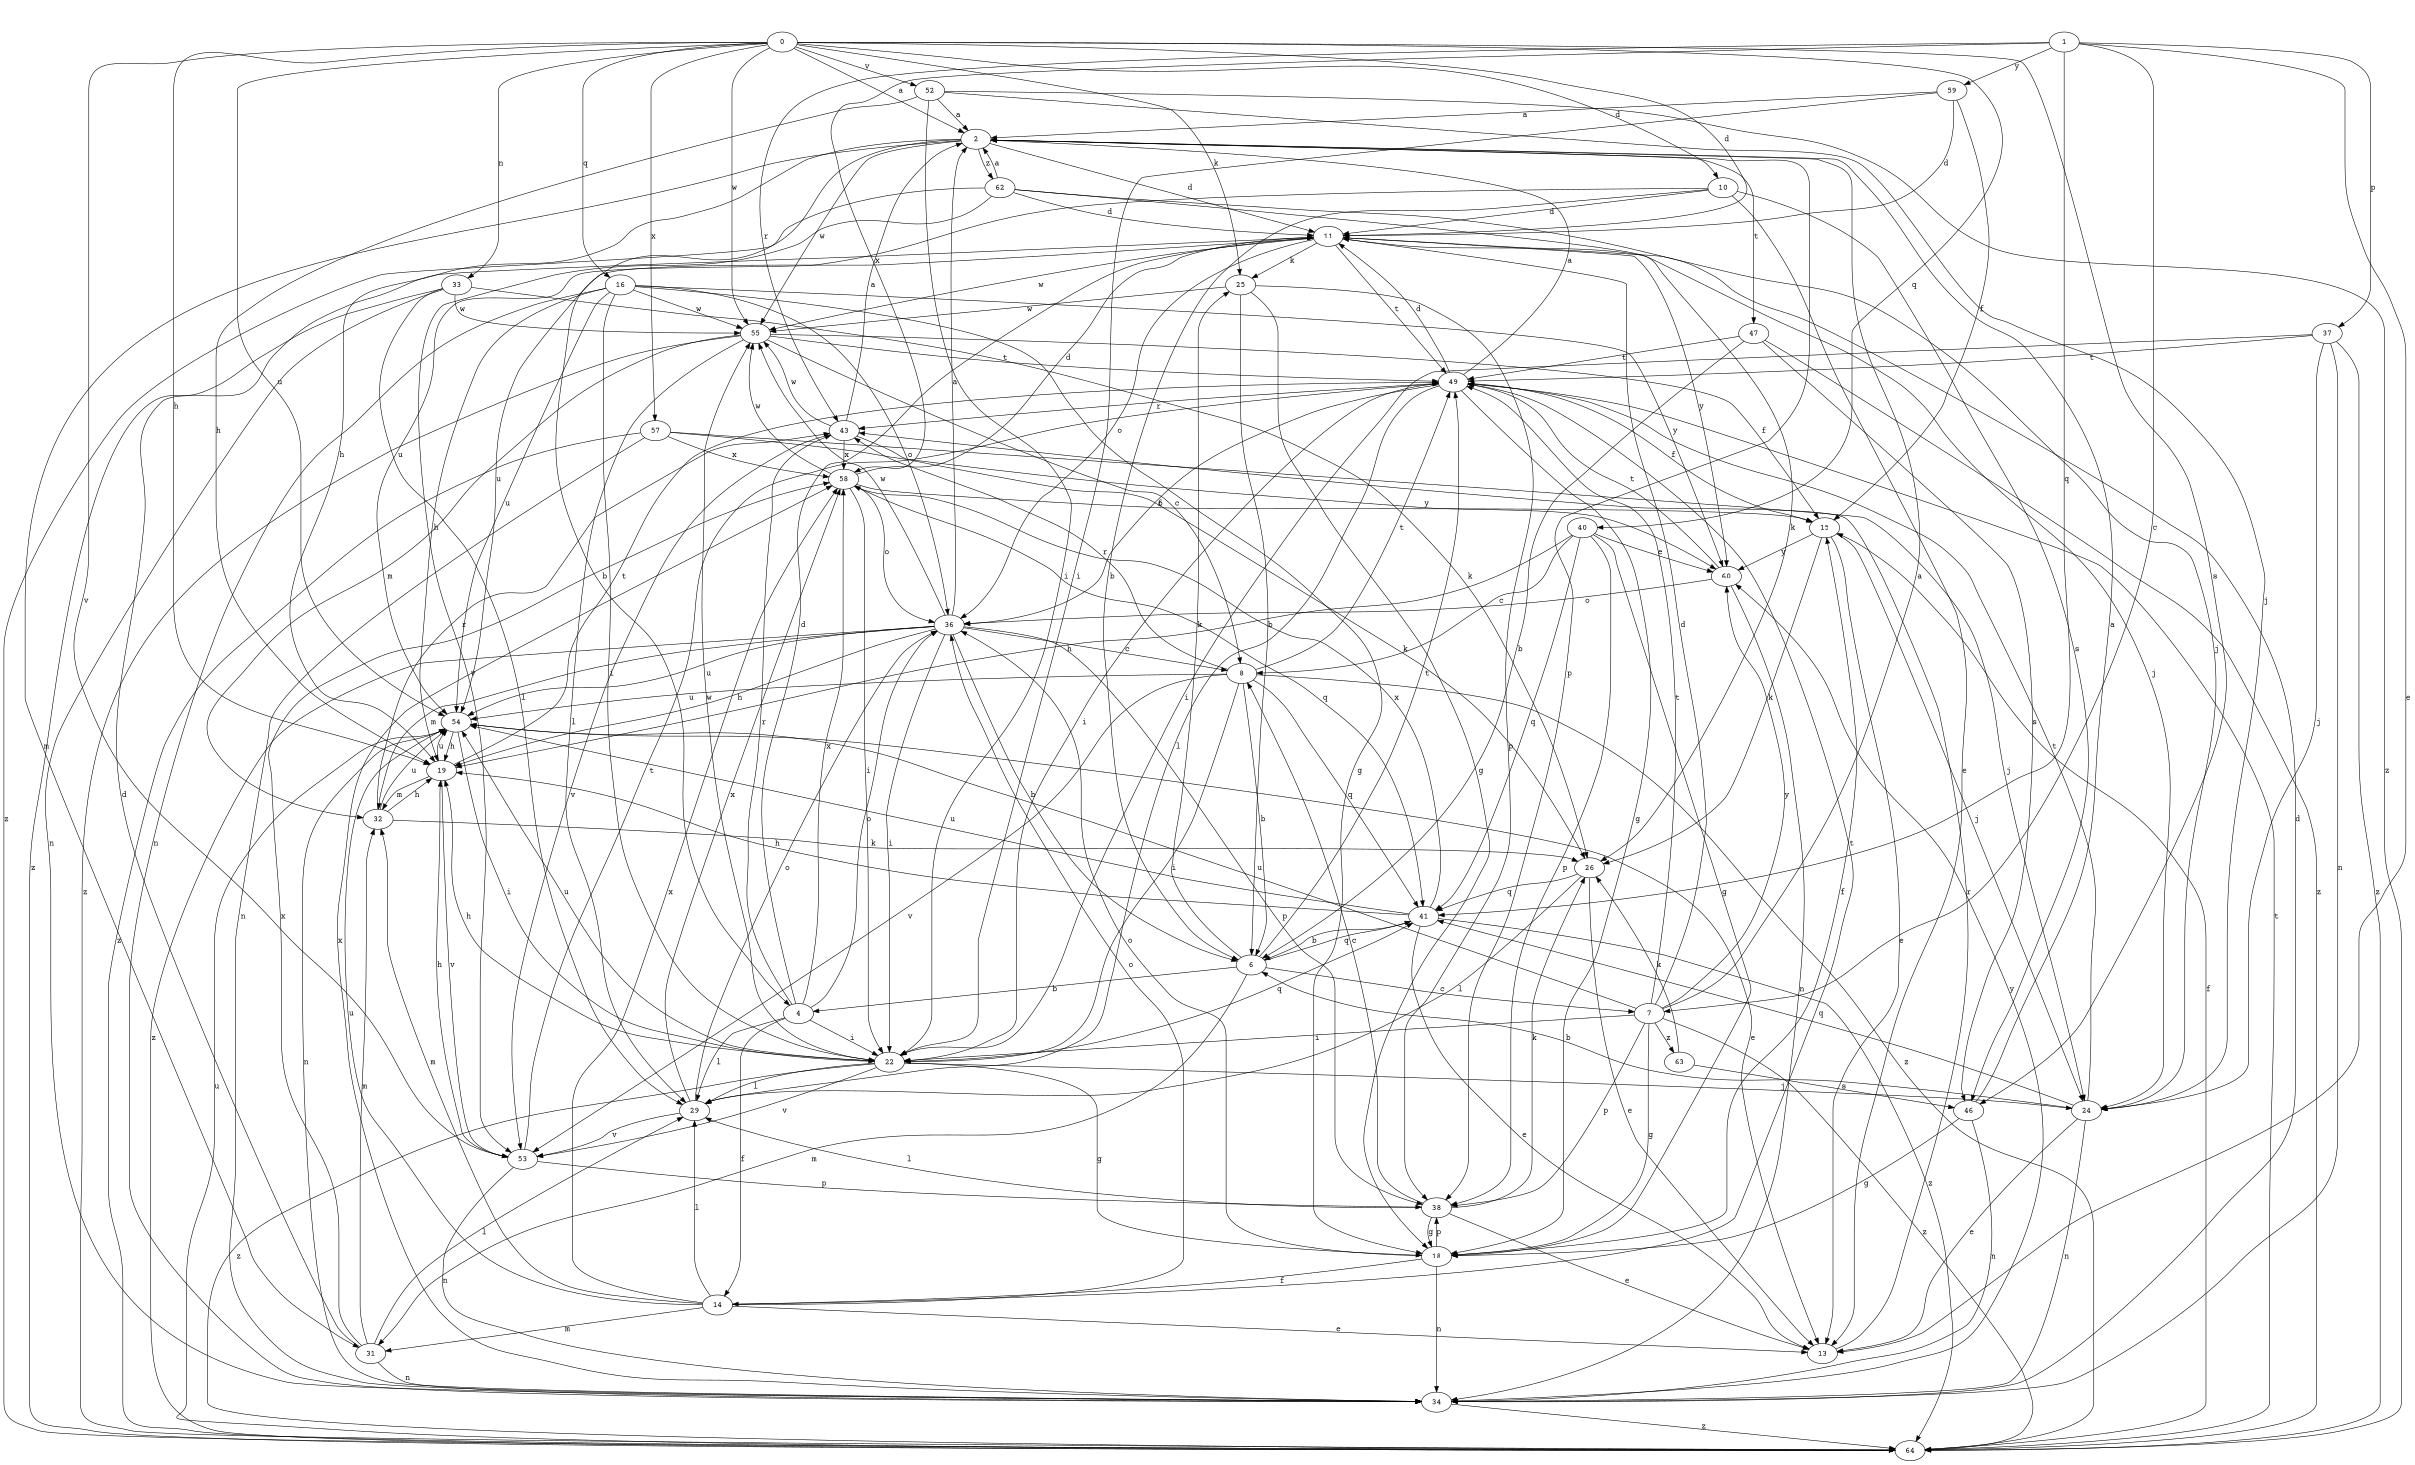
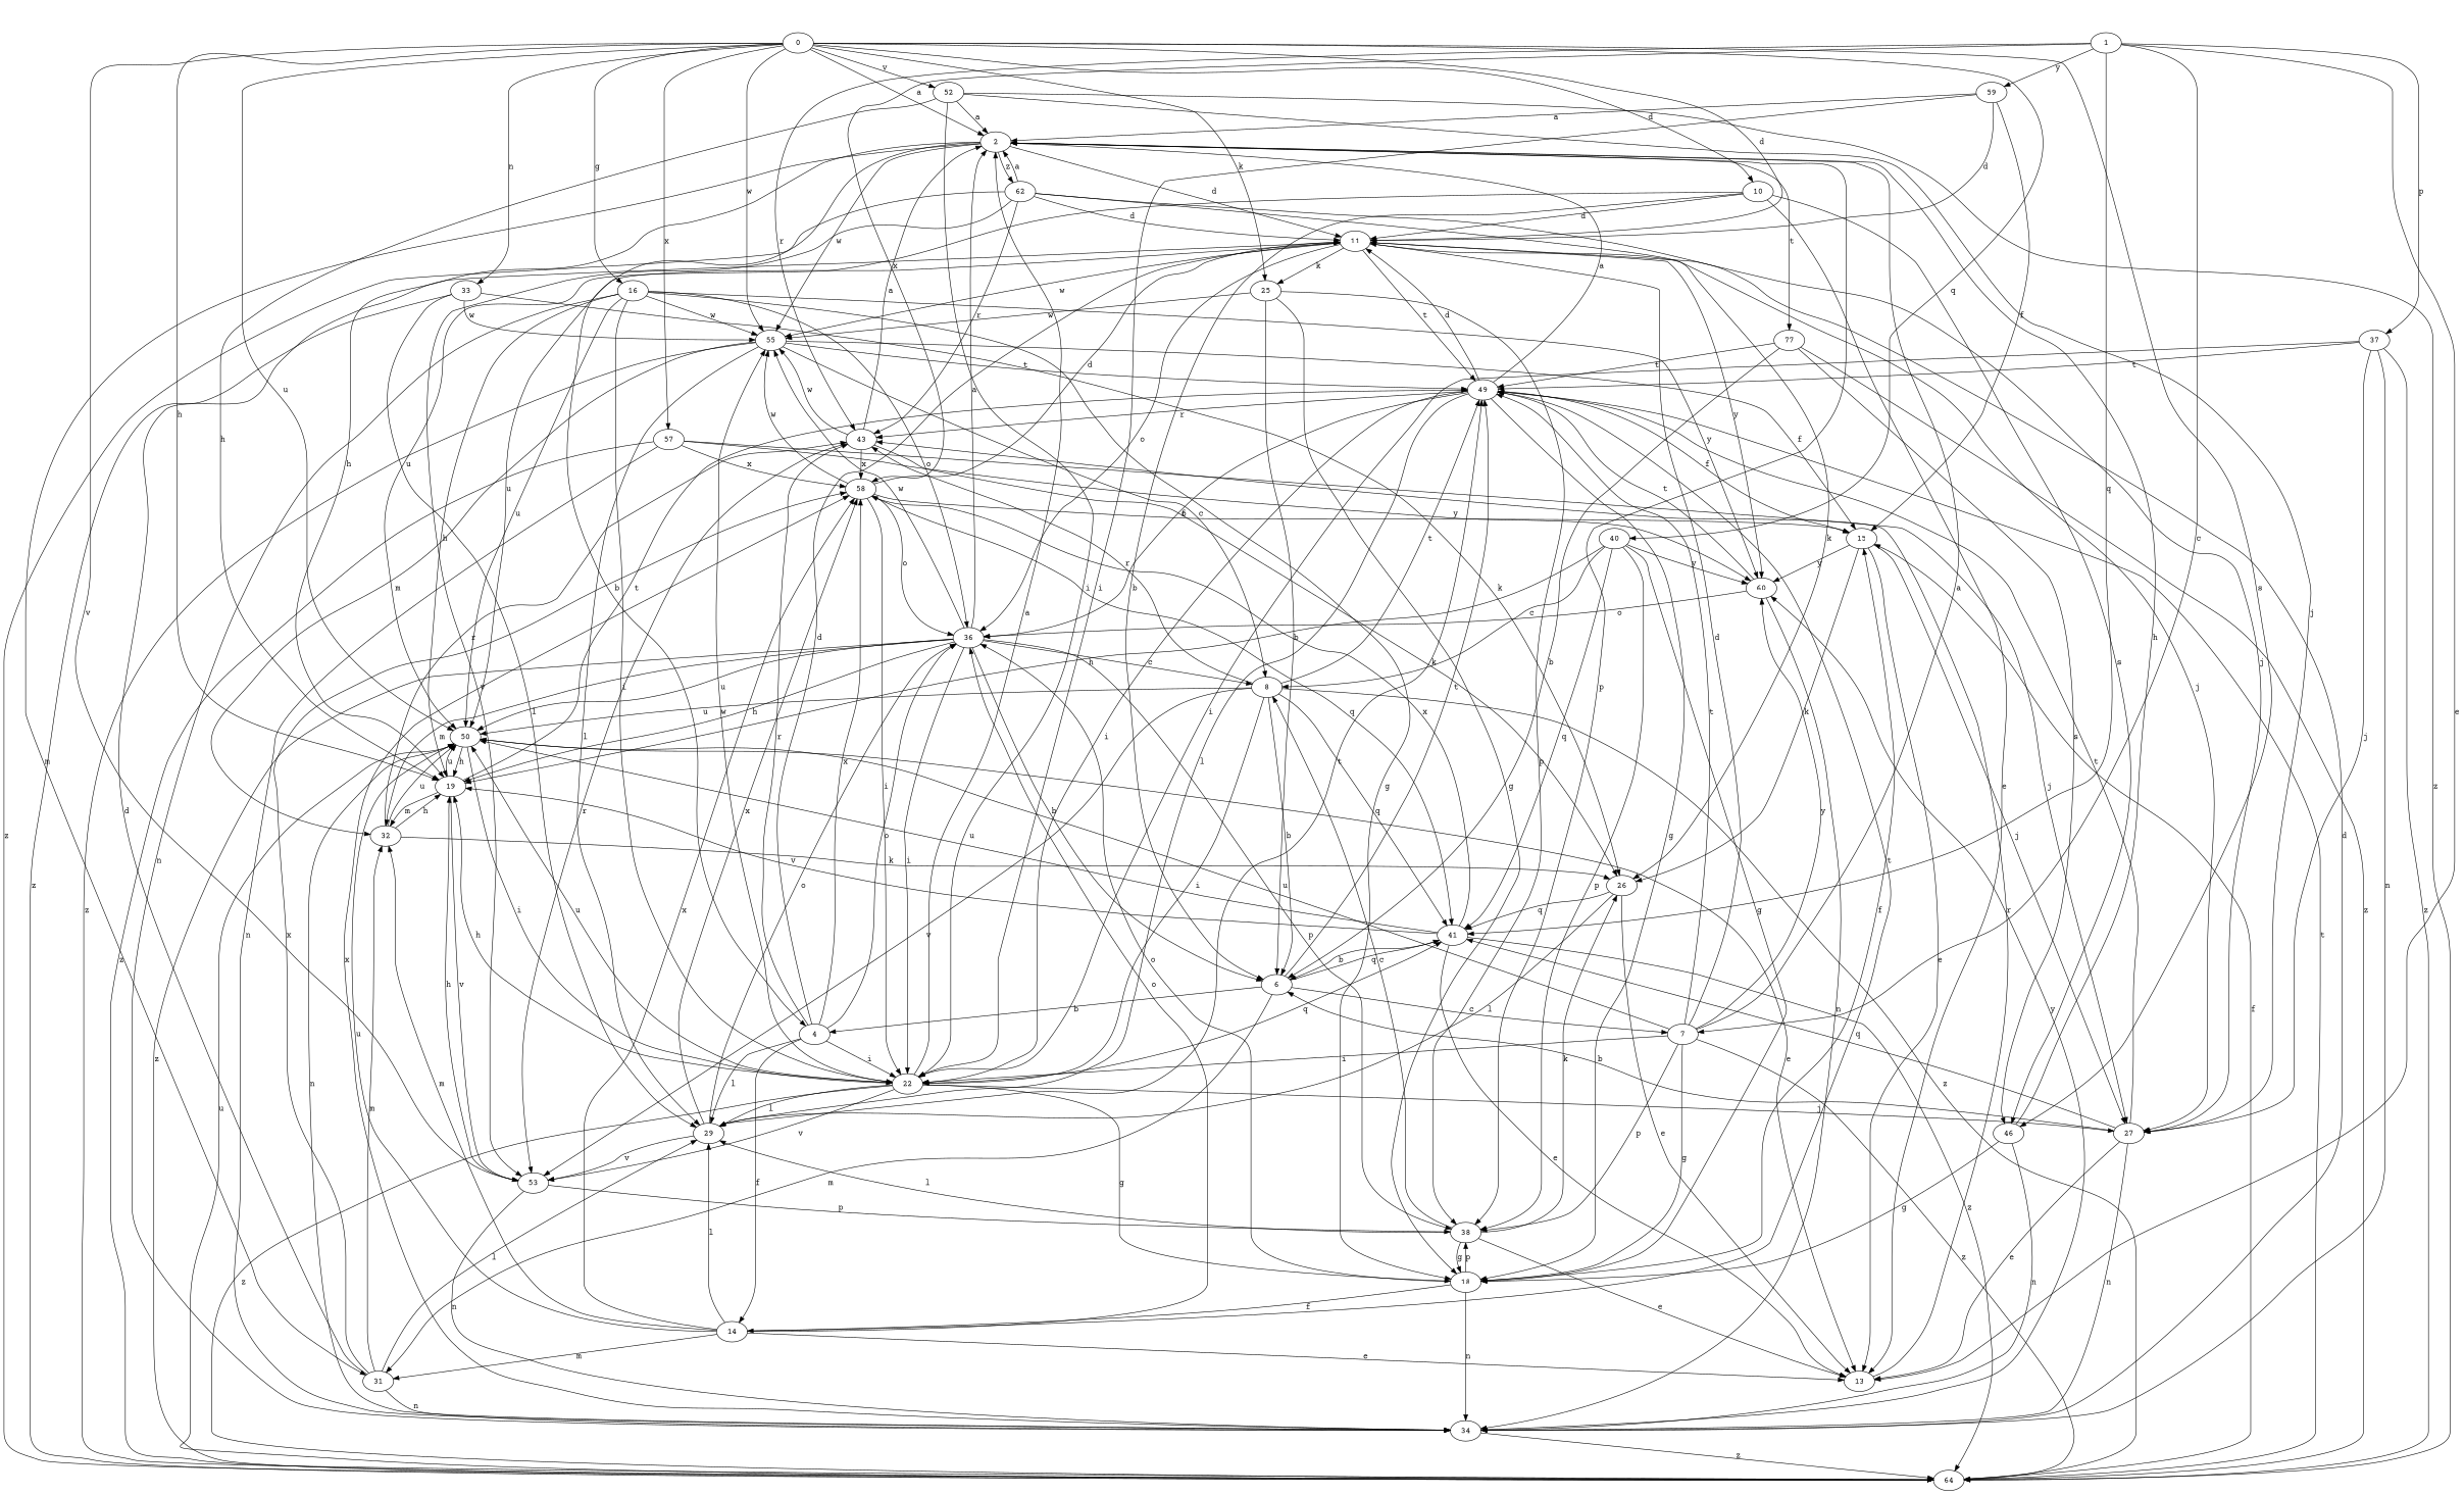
  strict digraph {
    fontname="Courier Prime"
    node [fontname="Courier Prime"]
    edge [fontname="Courier Prime"]
    0
    2
    10
    11
    16
    19
    25
    33
    40
    46
-   50 [label=54]
+   50
    52
    53
    55
    57
    4
    31
    38
-   47
+   47 [label=77]
    62
    13
    n22 [label=6]
    36
    49
    60
-   24
+   24 [label=27]
    22
    18
    34
    32
    29
    64
    26
    41
    8
    15
    58
    1
    7
    37
    43
    59
-   63
    14
    0 -> 2 [label=a]
    0 -> 10 [label=d]
    0 -> 11 [label=d]
-   0 -> 16 [label=q]
+   0 -> 16 [label=g]
    0 -> 19 [label=h]
    0 -> 25 [label=k]
    0 -> 33 [label=n]
    0 -> 40 [label=q]
    0 -> 46 [label=s]
    0 -> 50 [label=u]
    0 -> 52 [label=v]
    0 -> 53 [label=v]
    0 -> 55 [label=w]
    0 -> 57 [label=x]
    2 -> 11 [label=d]
    2 -> 19 [label=h]
    2 -> 55 [label=w]
    2 -> 4 [label=b]
    2 -> 31 [label=m]
    2 -> 38 [label=p]
    2 -> 47 [label=t]
    2 -> 62 [label=z]
    10 -> 11 [label=d]
    10 -> 46 [label=s]
    10 -> 50 [label=u]
    10 -> 13 [label=e]
    10 -> n22 [label=b]
    11 -> 25 [label=k]
    11 -> 50 [label=u]
    11 -> 55 [label=w]
    11 -> 36 [label=o]
    11 -> 49 [label=t]
    11 -> 60 [label=y]
    11 -> 24 [label=j]
    16 -> 19 [label=h]
    16 -> 50 [label=u]
    16 -> 55 [label=w]
    16 -> 36 [label=o]
    16 -> 60 [label=y]
    16 -> 22 [label=i]
    16 -> 18 [label=g]
    16 -> 34 [label=n]
    19 -> 50 [label=u]
    19 -> 53 [label=v]
    19 -> 49 [label=t]
    19 -> 32 [label=m]
    25 -> 55 [label=w]
    25 -> 38 [label=p]
    25 -> n22 [label=b]
    25 -> 18 [label=g]
    33 -> 55 [label=w]
-   33 -> 34 [label=n]
    33 -> 29 [label=l]
    33 -> 64 [label=z]
    33 -> 26 [label=k]
    40 -> 19 [label=h]
    40 -> 38 [label=p]
-   40 -> 60 [label=e]
+   40 -> 60 [label=y]
    40 -> 18 [label=g]
    40 -> 41 [label=q]
    40 -> 8 [label=c]
-   46 -> 2 [label=a]
+   46 -> 2 [label=h]
    46 -> 18 [label=g]
    46 -> 34 [label=n]
    50 -> 19 [label=h]
    50 -> 13 [label=e]
    50 -> 22 [label=i]
    50 -> 34 [label=n]
    52 -> 2 [label=a]
    52 -> 19 [label=h]
    52 -> 24 [label=j]
    52 -> 22 [label=i]
    52 -> 64 [label=z]
    53 -> 19 [label=h]
    53 -> 38 [label=p]
    53 -> 34 [label=n]
    55 -> 49 [label=t]
    55 -> 32 [label=m]
    55 -> 29 [label=l]
    55 -> 64 [label=z]
    55 -> 8 [label=c]
    55 -> 15 [label=f]
    57 -> 60 [label=y]
    57 -> 24 [label=j]
    57 -> 34 [label=n]
    57 -> 64 [label=z]
    57 -> 58 [label=x]
    4 -> 11 [label=d]
    4 -> 36 [label=o]
    4 -> 22 [label=i]
    4 -> 29 [label=l]
    4 -> 58 [label=x]
    4 -> 43 [label=r]
    4 -> 14 [label=f]
    31 -> 11 [label=d]
    31 -> 34 [label=n]
    31 -> 32 [label=m]
    31 -> 29 [label=l]
    31 -> 58 [label=x]
    38 -> 13 [label=e]
    38 -> 18 [label=g]
    38 -> 29 [label=l]
    38 -> 26 [label=k]
    38 -> 8 [label=c]
    47 -> 46 [label=s]
    47 -> n22 [label=b]
    47 -> 49 [label=t]
    47 -> 64 [label=z]
    62 -> 2 [label=a]
    62 -> 11 [label=d]
    62 -> 53 [label=v]
    62 -> 24 [label=j]
    62 -> 64 [label=z]
    62 -> 26 [label=k]
+   62 -> 43 [label=r]
    13 -> 43 [label=r]
-   n22 -> 25 [label=k]
    n22 -> 4 [label=b]
    n22 -> 31 [label=m]
    n22 -> 49 [label=t]
    n22 -> 41 [label=q]
    n22 -> 7 [label=c]
    36 -> 2 [label=a]
    36 -> 19 [label=h]
    36 -> 50 [label=u]
    36 -> 55 [label=w]
    36 -> 38 [label=p]
    36 -> n22 [label=b]
    36 -> 22 [label=i]
    36 -> 32 [label=m]
    36 -> 64 [label=z]
    36 -> 8 [label=c]
    49 -> 2 [label=a]
    49 -> 11 [label=d]
    49 -> 36 [label=o]
    49 -> 22 [label=i]
    49 -> 18 [label=g]
    49 -> 29 [label=l]
    49 -> 15 [label=f]
    49 -> 43 [label=r]
    60 -> 36 [label=o]
    60 -> 49 [label=t]
    60 -> 34 [label=n]
    24 -> 13 [label=e]
    24 -> n22 [label=b]
    24 -> 49 [label=t]
    24 -> 34 [label=n]
    24 -> 41 [label=q]
+   22 -> 2 [label=a]
    22 -> 19 [label=h]
    22 -> 50 [label=u]
    22 -> 53 [label=v]
    22 -> 55 [label=w]
    22 -> 24 [label=j]
    22 -> 18 [label=g]
    22 -> 29 [label=l]
    22 -> 64 [label=z]
    22 -> 41 [label=q]
    18 -> 38 [label=p]
    18 -> 36 [label=o]
    18 -> 34 [label=n]
    18 -> 15 [label=f]
    18 -> 14 [label=f]
    34 -> 11 [label=d]
    34 -> 60 [label=y]
    34 -> 64 [label=z]
    34 -> 58 [label=x]
    32 -> 19 [label=h]
    32 -> 50 [label=u]
    32 -> 26 [label=k]
    32 -> 43 [label=r]
    29 -> 53 [label=v]
    29 -> 36 [label=o]
-   53 -> 49 [label=t]
+   29 -> 49 [label=t]
    29 -> 58 [label=x]
    64 -> 50 [label=u]
    64 -> 49 [label=t]
    64 -> 15 [label=f]
    26 -> 13 [label=e]
    26 -> 29 [label=l]
    26 -> 41 [label=q]
-   41 -> 19 [label=h]
+   41 -> 19 [label=v]
    41 -> 50 [label=u]
    41 -> 13 [label=e]
    41 -> n22 [label=b]
    41 -> 64 [label=z]
    41 -> 58 [label=x]
    8 -> 50 [label=u]
    8 -> 53 [label=v]
    8 -> n22 [label=b]
    8 -> 49 [label=t]
    8 -> 22 [label=i]
    8 -> 64 [label=z]
    8 -> 41 [label=q]
    8 -> 43 [label=r]
    15 -> 13 [label=e]
    15 -> 60 [label=y]
    15 -> 24 [label=j]
    15 -> 26 [label=k]
    58 -> 11 [label=d]
    58 -> 55 [label=w]
    58 -> 36 [label=o]
    58 -> 22 [label=i]
    58 -> 41 [label=q]
    58 -> 15 [label=f]
    1 -> 13 [label=e]
    1 -> 41 [label=q]
    1 -> 58 [label=x]
    1 -> 7 [label=c]
    1 -> 37 [label=p]
    1 -> 43 [label=r]
    1 -> 59 [label=y]
    7 -> 2 [label=a]
    7 -> 11 [label=d]
    7 -> 50 [label=u]
    7 -> 38 [label=p]
    7 -> 49 [label=t]
    7 -> 60 [label=y]
    7 -> 22 [label=i]
    7 -> 18 [label=g]
    7 -> 64 [label=z]
-   7 -> 63 [label=z]
    37 -> 49 [label=t]
    37 -> 24 [label=j]
    37 -> 22 [label=i]
    37 -> 34 [label=n]
    37 -> 64 [label=z]
    43 -> 2 [label=a]
-   43 -> 53 [label=v]
+   43 -> 53 [label=r]
    43 -> 55 [label=w]
    43 -> 26 [label=k]
    43 -> 58 [label=x]
    59 -> 2 [label=a]
    59 -> 11 [label=d]
    59 -> 22 [label=i]
    59 -> 15 [label=f]
-   63 -> 46 [label=s]
-   63 -> 26 [label=k]
    14 -> 50 [label=u]
    14 -> 31 [label=m]
    14 -> 13 [label=e]
    14 -> 36 [label=o]
    14 -> 49 [label=t]
    14 -> 32 [label=m]
    14 -> 29 [label=l]
    14 -> 58 [label=x]
  }
